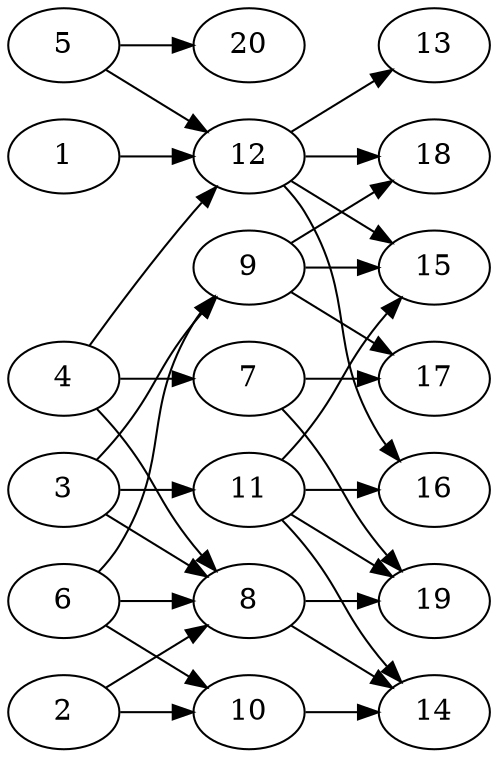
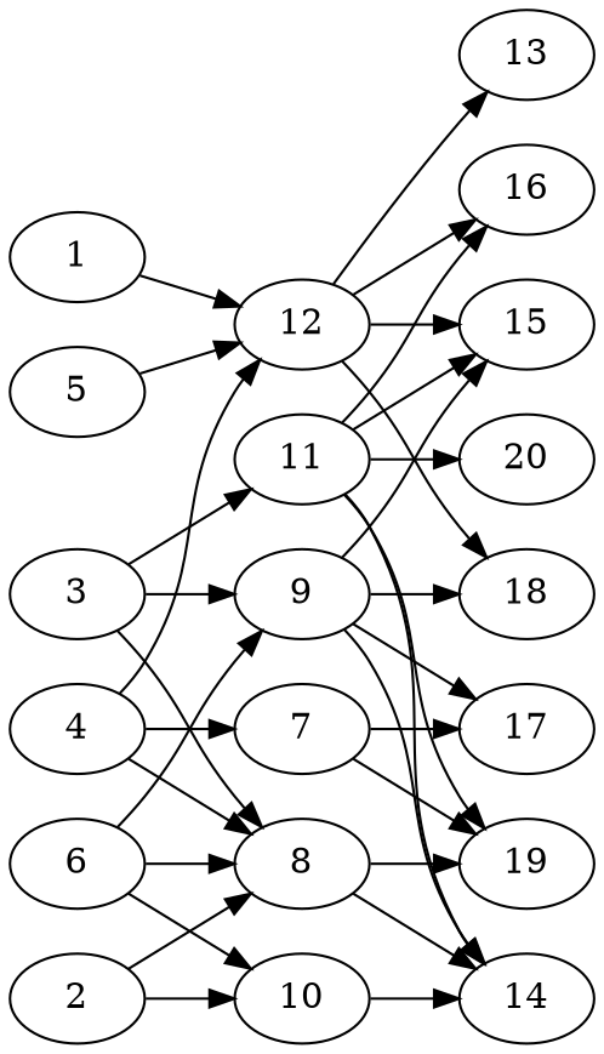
  digraph {
    rankdir=LR
    node [alpha=0.09]
    1 [expect_size=10597376]
    12 [alpha=0.19 expect_size=19535872]
    8 [alpha=0.03 expect_size=13285376]
    19 [alpha=0.05 expect_size=10170368]
    14 [alpha=0.01 expect_size=39328768]
    15 [alpha=0.08 expect_size=38937600]
    18 [alpha=0.12 expect_size=49597440]
    16 [alpha=0.08 expect_size=29990912]
    13 [alpha=0.01 expect_size=30362624]
    2 [alpha=0.05 expect_size=34037760]
    10 [alpha=0.04 expect_size=49828864]
    3 [alpha=0.04 expect_size=48245760]
    9 [alpha=0.11 expect_size=14044160]
    11 [alpha=0.16 expect_size=45477888]
    17 [alpha=0.18 expect_size=50854912]
    20 [alpha=0.10 expect_size=37059584]
    4 [alpha=0.20 expect_size=31629312]
    7 [alpha=0.19 expect_size=12093440]
    5 [alpha=0.16 expect_size=47434752]
    6 [expect_size=28534784]
    1 -> 12
    12 -> 15
    12 -> 18
    12 -> 16
    12 -> 13
    8 -> 19
    8 -> 14
    2 -> 8
    2 -> 10
    10 -> 14
    3 -> 8
    3 -> 9
    3 -> 11
+   9 -> 14
    9 -> 15
    9 -> 18
    9 -> 17
    11 -> 19
    11 -> 14
    11 -> 15
    11 -> 16
-   5 -> 20
+   11 -> 20
    4 -> 12
    4 -> 8
    4 -> 7
    7 -> 19
    7 -> 17
    5 -> 12
    6 -> 8
    6 -> 10
    6 -> 9
  }
